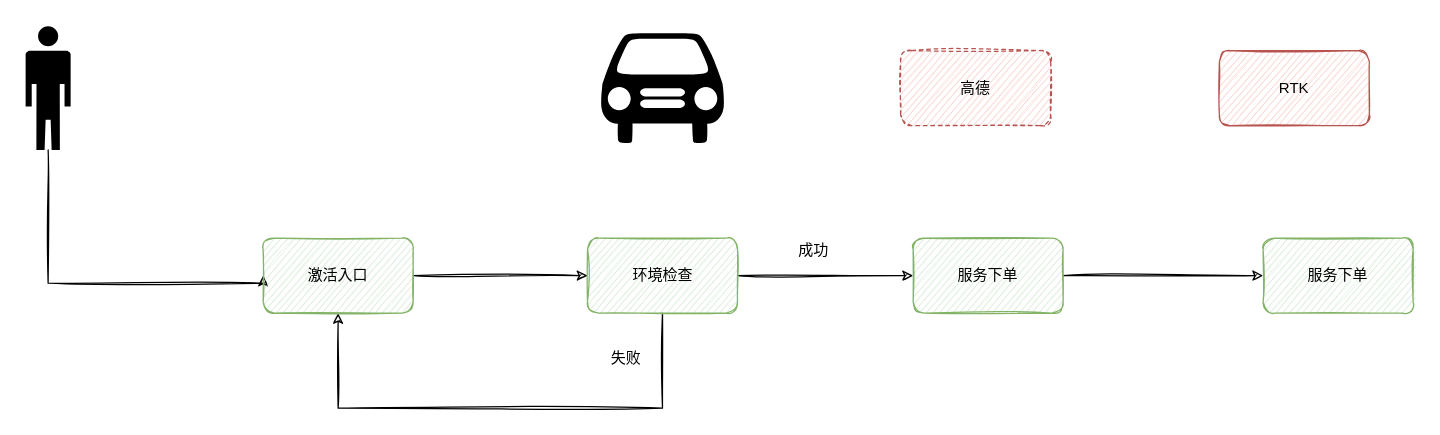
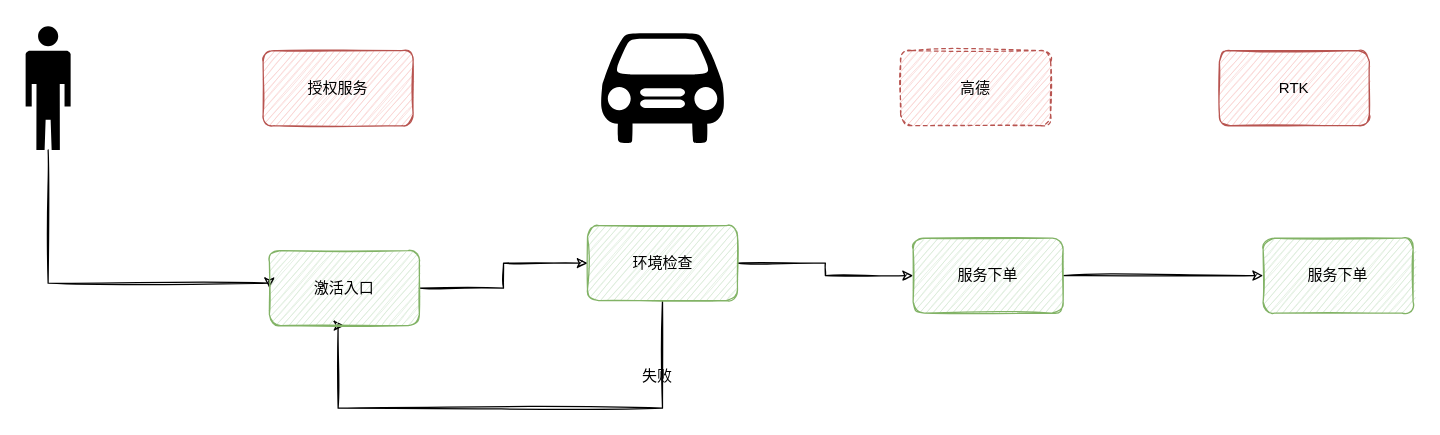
  <mxCell id="0" />
  <mxCell id="1" parent="0" />
  <mxCell id="2" value="高德" style="rounded=1;whiteSpace=wrap;html=1;fillColor=#f8cecc;strokeColor=#b85450;shadow=0;sketch=1;dashed=1;" vertex="1" parent="1"><mxGeometry x="720" y="40" width="120" height="60" as="geometry" /></mxCell>
  <mxCell id="3" value="RTK" style="rounded=1;whiteSpace=wrap;html=1;fillColor=#f8cecc;strokeColor=#b85450;shadow=0;sketch=1;" vertex="1" parent="1"><mxGeometry x="975" y="40" width="120" height="60" as="geometry" /></mxCell>
  <mxCell id="4" value="" style="shape=mxgraph.signs.transportation.car_1;html=1;pointerEvents=1;fillColor=#000000;strokeColor=none;verticalLabelPosition=bottom;verticalAlign=top;align=center;shadow=0;sketch=0;" vertex="1" parent="1"><mxGeometry x="480" y="26" width="99" height="88" as="geometry" /></mxCell>
+ <mxCell id="5" value="授权服务" style="rounded=1;whiteSpace=wrap;html=1;shadow=0;sketch=1;fillColor=#f8cecc;strokeColor=#b85450;" vertex="1" parent="1"><mxGeometry x="210" y="40" width="120" height="60" as="geometry" /></mxCell>
  <mxCell id="6" style="edgeStyle=orthogonalEdgeStyle;rounded=0;sketch=1;orthogonalLoop=1;jettySize=auto;html=1;exitX=1;exitY=0.5;exitDx=0;exitDy=0;entryX=0;entryY=0.5;entryDx=0;entryDy=0;" edge="1" parent="1" source="8" target="10"><mxGeometry relative="1" as="geometry" /></mxCell>
  <mxCell id="7" style="edgeStyle=orthogonalEdgeStyle;rounded=0;sketch=1;orthogonalLoop=1;jettySize=auto;html=1;entryX=0.5;entryY=1;entryDx=0;entryDy=0;" edge="1" parent="1" source="8" target="16"><mxGeometry relative="1" as="geometry"><Array as="points"><mxPoint x="530" y="326" /><mxPoint x="270" y="326" /></Array></mxGeometry></mxCell>
- <mxCell id="8" value="环境检查" style="rounded=1;whiteSpace=wrap;html=1;shadow=0;sketch=1;fillColor=#d5e8d4;strokeColor=#82b366;" vertex="1" parent="1"><mxGeometry x="469.5" y="190" width="120" height="60" as="geometry" /></mxCell>
+ <mxCell id="8" value="环境检查" style="rounded=1;whiteSpace=wrap;html=1;shadow=0;sketch=1;fillColor=#d5e8d4;strokeColor=#82b366;" vertex="1" parent="1"><mxGeometry x="469.5" y="180" width="120" height="60" as="geometry" /></mxCell>
  <mxCell id="9" style="edgeStyle=orthogonalEdgeStyle;rounded=0;sketch=1;orthogonalLoop=1;jettySize=auto;html=1;entryX=0;entryY=0.5;entryDx=0;entryDy=0;" edge="1" parent="1" source="10" target="11"><mxGeometry relative="1" as="geometry" /></mxCell>
  <mxCell id="10" value="服务下单" style="rounded=1;whiteSpace=wrap;html=1;shadow=0;sketch=1;fillColor=#d5e8d4;strokeColor=#82b366;" vertex="1" parent="1"><mxGeometry x="730" y="190" width="120" height="60" as="geometry" /></mxCell>
  <mxCell id="11" value="服务下单" style="rounded=1;whiteSpace=wrap;html=1;shadow=0;sketch=1;fillColor=#d5e8d4;strokeColor=#82b366;" vertex="1" parent="1"><mxGeometry x="1010" y="190" width="120" height="60" as="geometry" /></mxCell>
- <mxCell id="12" value="成功" style="text;html=1;align=center;verticalAlign=middle;resizable=0;points=[];autosize=1;" vertex="1" parent="1"><mxGeometry x="630" y="190" width="40" height="20" as="geometry" /></mxCell>
  <mxCell id="13" style="edgeStyle=orthogonalEdgeStyle;rounded=0;sketch=1;orthogonalLoop=1;jettySize=auto;html=1;entryX=0;entryY=0.5;entryDx=0;entryDy=0;" edge="1" parent="1" source="14" target="16"><mxGeometry relative="1" as="geometry"><Array as="points"><mxPoint x="38" y="226" /></Array></mxGeometry></mxCell>
  <mxCell id="14" value="" style="shape=mxgraph.signs.people.man_2;html=1;pointerEvents=1;fillColor=#000000;strokeColor=none;verticalLabelPosition=bottom;verticalAlign=top;align=center;shadow=0;sketch=0;" vertex="1" parent="1"><mxGeometry x="20" y="20.5" width="36" height="99" as="geometry" /></mxCell>
  <mxCell id="15" style="edgeStyle=orthogonalEdgeStyle;rounded=0;sketch=1;orthogonalLoop=1;jettySize=auto;html=1;exitX=1;exitY=0.5;exitDx=0;exitDy=0;entryX=0;entryY=0.5;entryDx=0;entryDy=0;" edge="1" parent="1" source="16" target="8"><mxGeometry relative="1" as="geometry"><mxPoint x="470" y="226" as="targetPoint" /></mxGeometry></mxCell>
- <mxCell id="16" value="激活入口" style="rounded=1;whiteSpace=wrap;html=1;shadow=0;sketch=1;fillColor=#d5e8d4;strokeColor=#82b366;" vertex="1" parent="1"><mxGeometry x="210" y="190" width="120" height="60" as="geometry" /></mxCell>
- <mxCell id="17" value="失败" style="text;html=1;align=center;verticalAlign=middle;resizable=0;points=[];autosize=1;" vertex="1" parent="1"><mxGeometry x="480" y="276" width="40" height="20" as="geometry" /></mxCell>
+ <mxCell id="16" value="激活入口" style="rounded=1;whiteSpace=wrap;html=1;shadow=0;sketch=1;fillColor=#d5e8d4;strokeColor=#82b366;" vertex="1" parent="1"><mxGeometry x="215" y="200" width="120" height="60" as="geometry" /></mxCell>
+ <mxCell id="17" value="失败" style="text;html=1;align=center;verticalAlign=middle;resizable=0;points=[];autosize=1;" vertex="1" parent="1"><mxGeometry x="505" y="291" width="40" height="20" as="geometry" /></mxCell>
